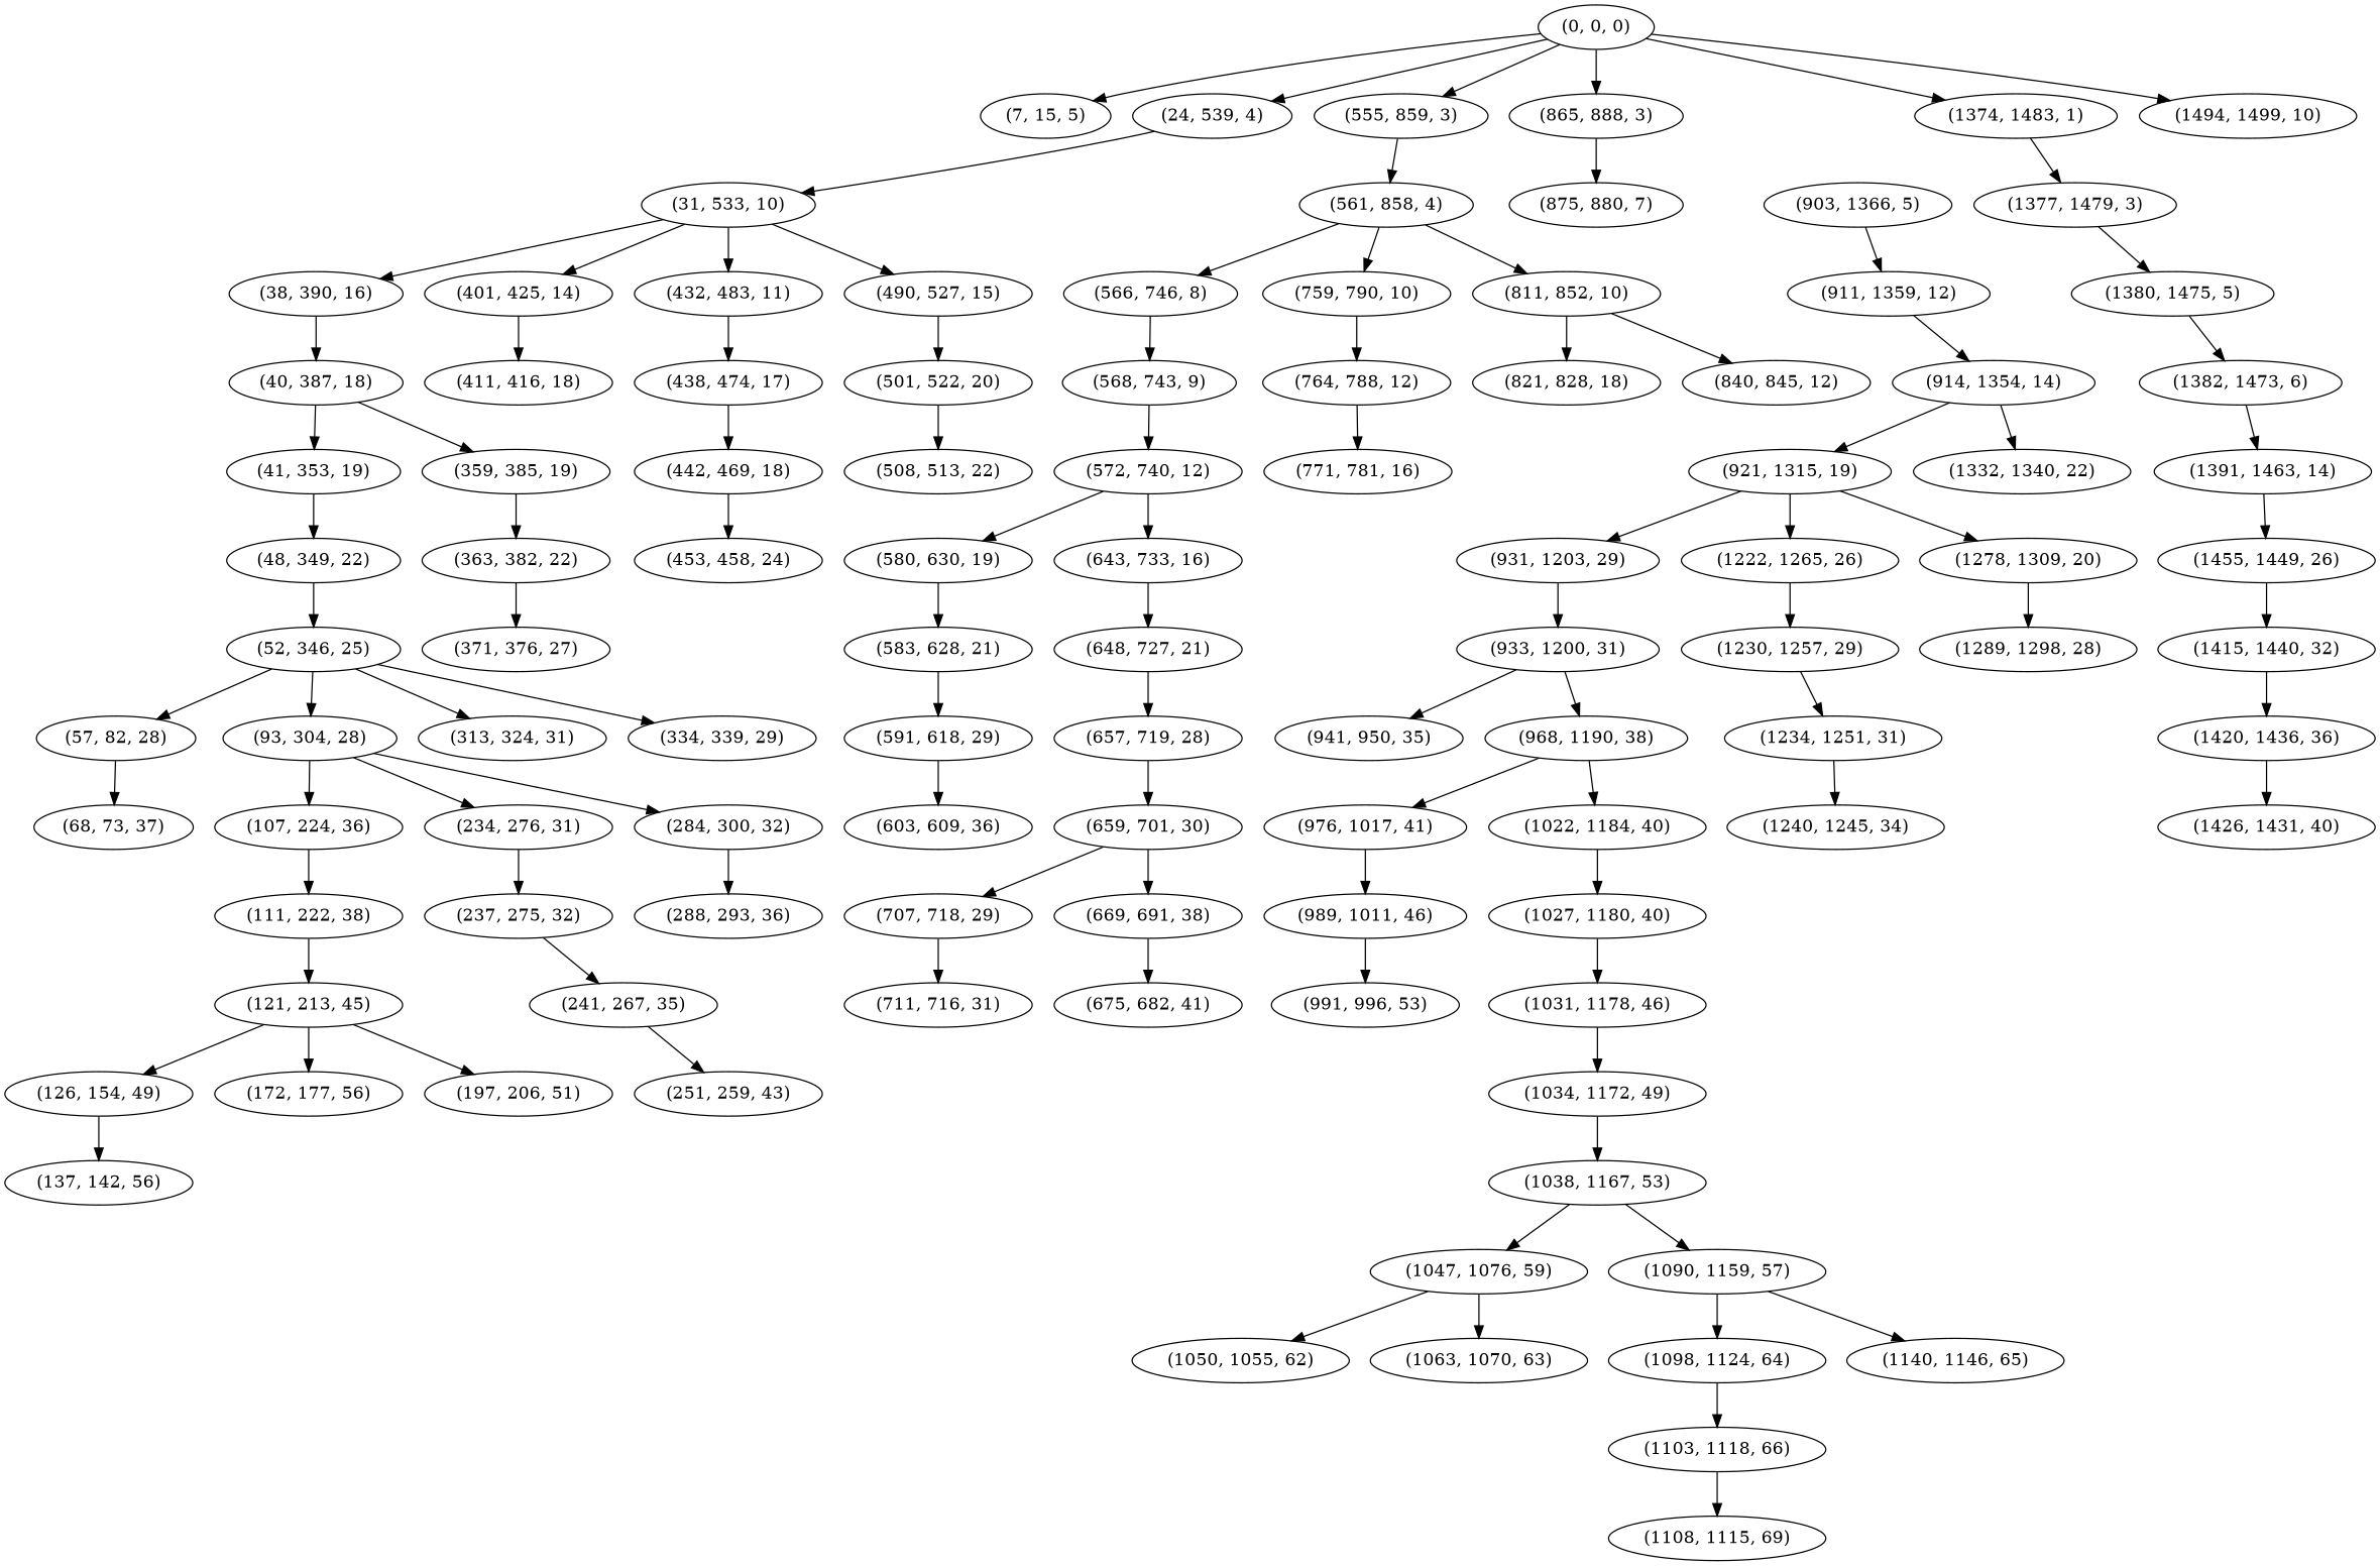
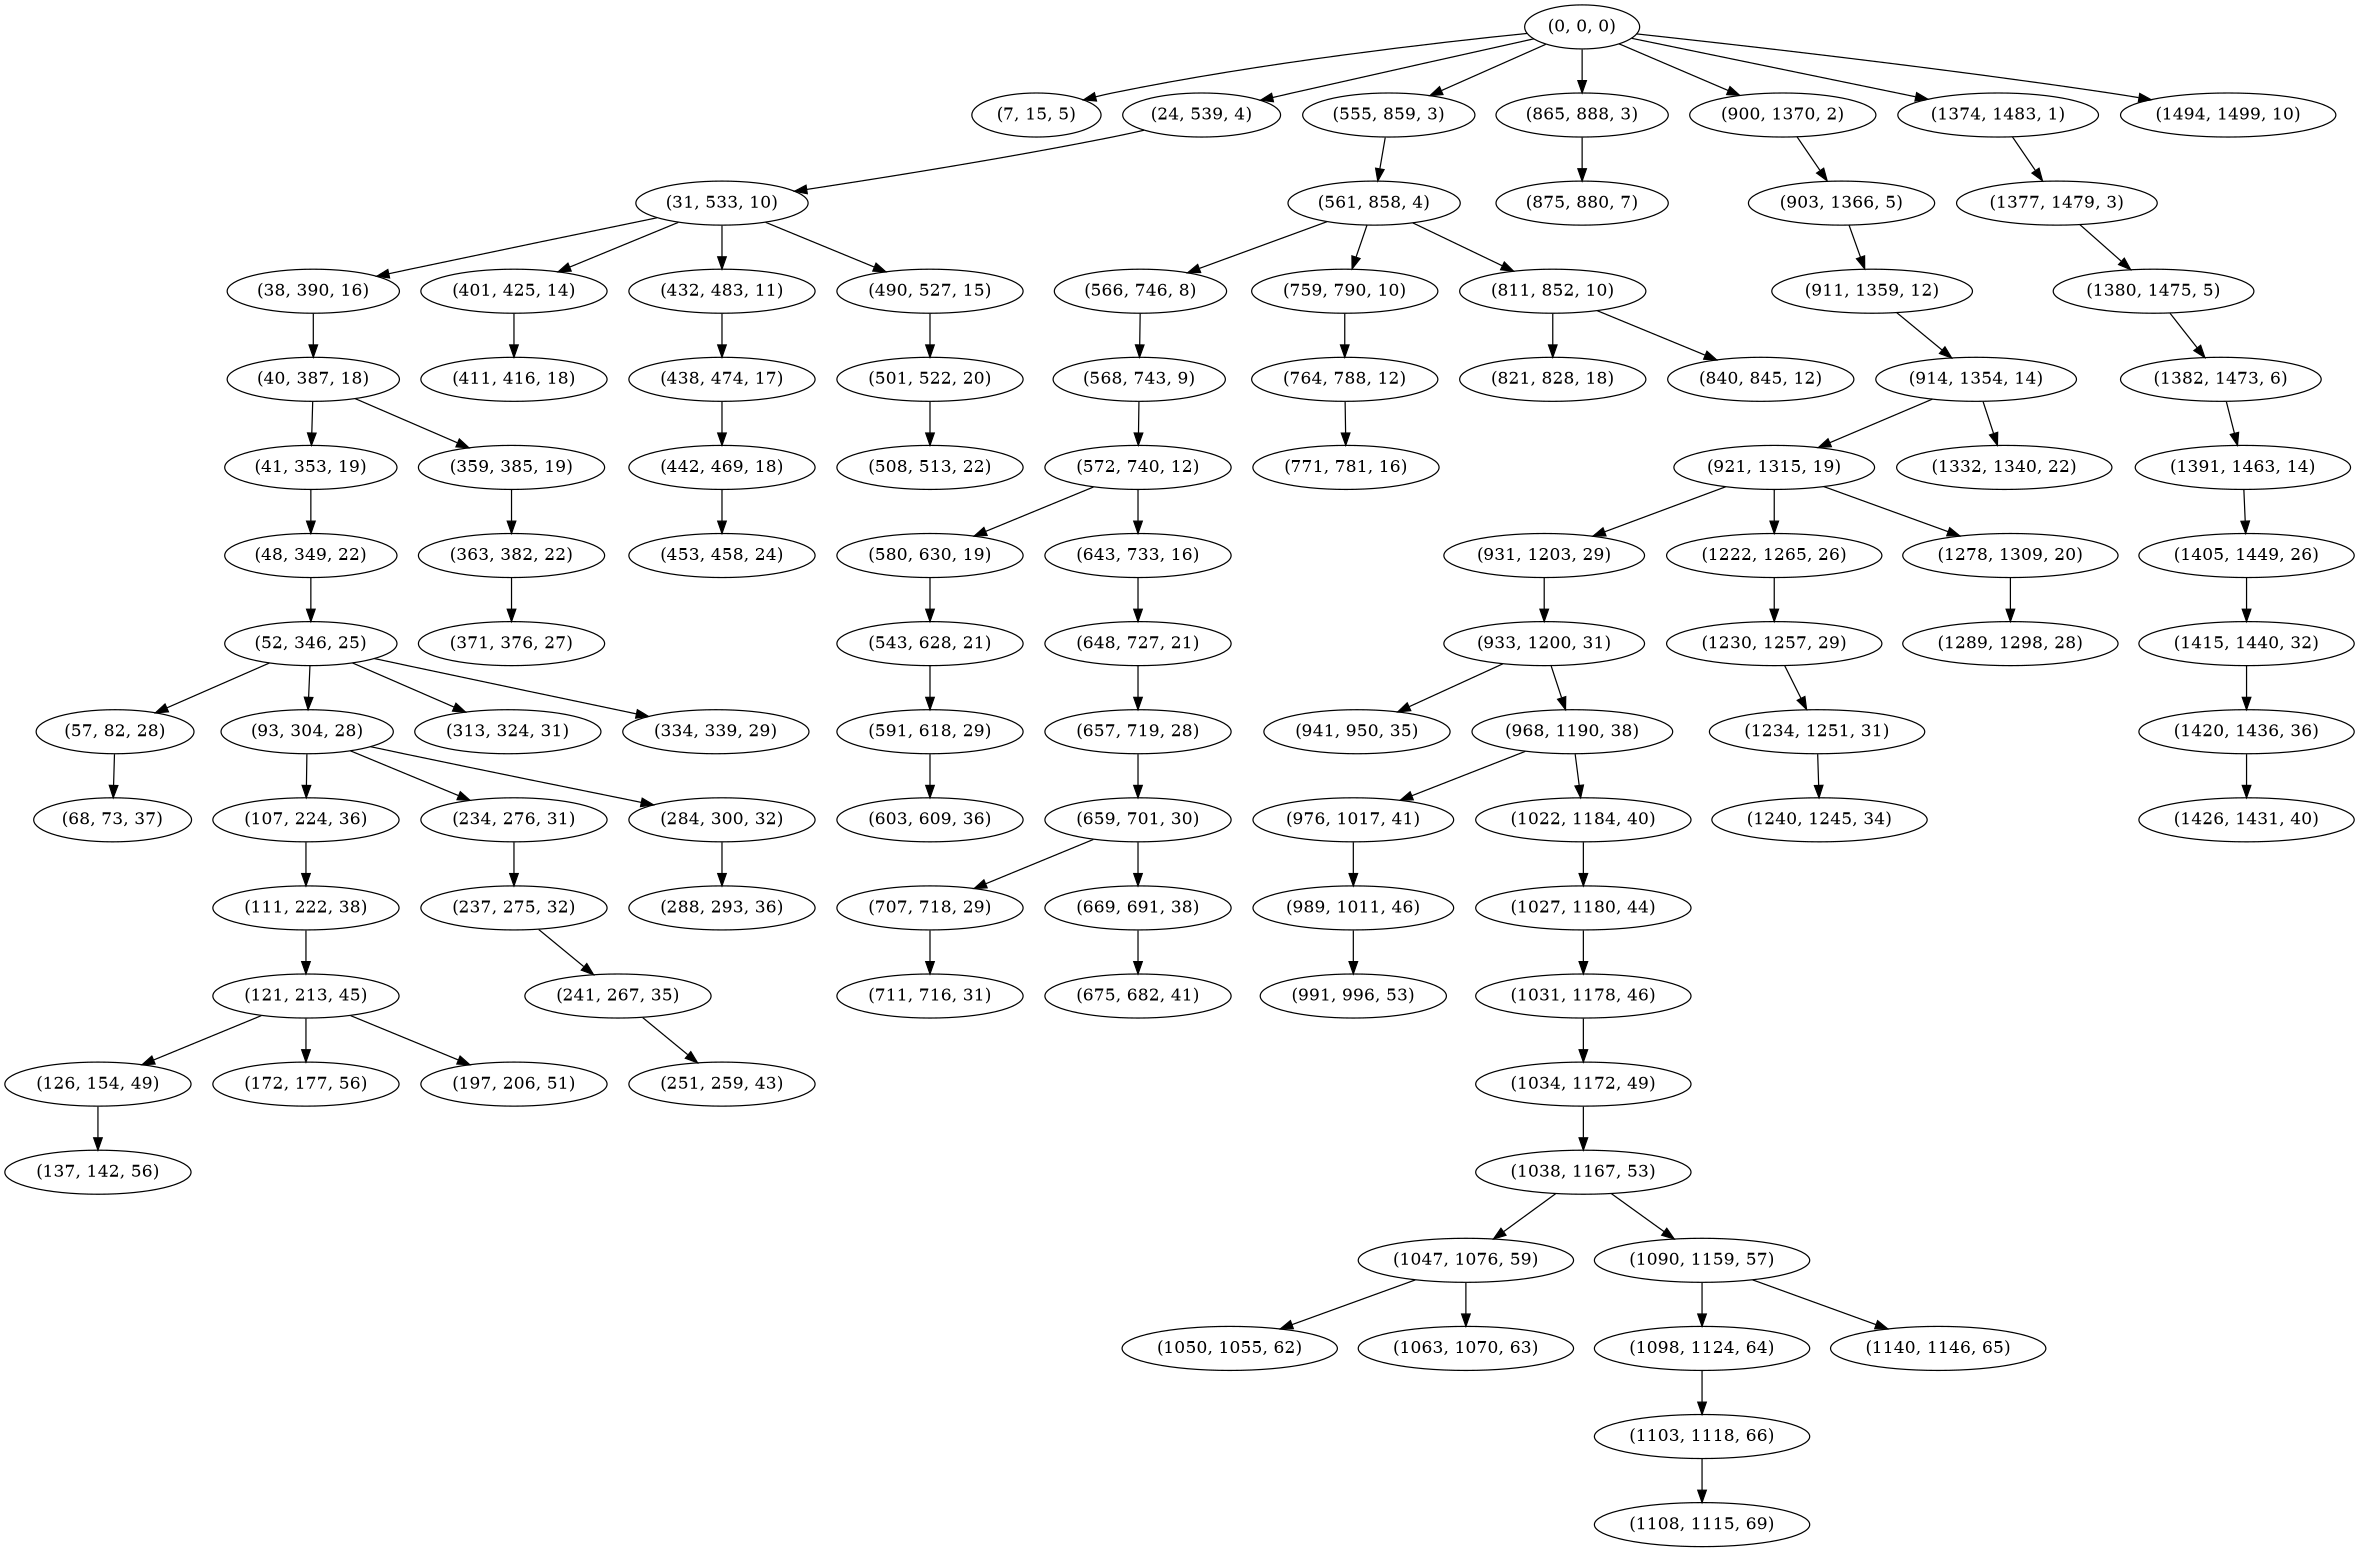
  digraph {
    "(0, 0, 0)"
    "(7, 15, 5)"
    "(24, 539, 4)"
    "(555, 859, 3)"
    "(865, 888, 3)"
+   "(900, 1370, 2)"
    "(1374, 1483, 1)"
    "(1494, 1499, 10)"
    "(31, 533, 10)"
    "(561, 858, 4)"
    "(875, 880, 7)"
    "(903, 1366, 5)"
    "(1377, 1479, 3)"
    "(38, 390, 16)"
    "(401, 425, 14)"
    "(432, 483, 11)"
    "(490, 527, 15)"
    "(40, 387, 18)"
    "(411, 416, 18)"
    "(438, 474, 17)"
    "(501, 522, 20)"
    "(41, 353, 19)"
    "(359, 385, 19)"
    "(48, 349, 22)"
    "(363, 382, 22)"
    "(52, 346, 25)"
    "(57, 82, 28)"
    "(93, 304, 28)"
    "(313, 324, 31)"
    "(334, 339, 29)"
    "(68, 73, 37)"
    "(107, 224, 36)"
    "(234, 276, 31)"
    "(284, 300, 32)"
    "(111, 222, 38)"
    "(237, 275, 32)"
    "(288, 293, 36)"
    "(121, 213, 45)"
    "(126, 154, 49)"
    "(172, 177, 56)"
    "(197, 206, 51)"
    "(137, 142, 56)"
    "(241, 267, 35)"
    "(251, 259, 43)"
    "(371, 376, 27)"
    "(442, 469, 18)"
    "(453, 458, 24)"
    "(508, 513, 22)"
    "(566, 746, 8)"
    "(759, 790, 10)"
    "(811, 852, 10)"
    "(568, 743, 9)"
    "(764, 788, 12)"
    "(821, 828, 18)"
    "(840, 845, 12)"
    "(572, 740, 12)"
    "(580, 630, 19)"
    "(643, 733, 16)"
-   "(583, 628, 21)"
+   "(583, 628, 21)" [label="(543, 628, 21)"]
    "(648, 727, 21)"
    "(591, 618, 29)"
    "(603, 609, 36)"
    "(657, 719, 28)"
    "(659, 701, 30)"
    "(707, 718, 29)"
    "(669, 691, 38)"
    "(711, 716, 31)"
    "(675, 682, 41)"
    "(771, 781, 16)"
    "(911, 1359, 12)"
    "(914, 1354, 14)"
    "(921, 1315, 19)"
    "(1332, 1340, 22)"
    "(931, 1203, 29)"
    "(1222, 1265, 26)"
    "(1278, 1309, 20)"
    "(933, 1200, 31)"
    "(1230, 1257, 29)"
    "(1289, 1298, 28)"
    "(941, 950, 35)"
    "(968, 1190, 38)"
    "(976, 1017, 41)"
    "(1022, 1184, 40)"
    n84 [label="(989, 1011, 46)"]
-   "(1027, 1180, 44)" [label="(1027, 1180, 40)"]
+   "(1027, 1180, 44)"
    "(991, 996, 53)"
    "(1031, 1178, 46)"
    "(1034, 1172, 49)"
    "(1038, 1167, 53)"
    "(1047, 1076, 59)"
    "(1090, 1159, 57)"
    "(1050, 1055, 62)"
    "(1063, 1070, 63)"
    "(1098, 1124, 64)"
    "(1140, 1146, 65)"
    "(1103, 1118, 66)"
    "(1108, 1115, 69)"
    "(1234, 1251, 31)"
    "(1240, 1245, 34)"
    "(1380, 1475, 5)"
    "(1382, 1473, 6)"
    "(1391, 1463, 14)"
-   "(1405, 1449, 26)" [label="(1455, 1449, 26)"]
+   "(1405, 1449, 26)"
    "(1415, 1440, 32)"
    "(1420, 1436, 36)"
    "(1426, 1431, 40)"
    "(0, 0, 0)" -> "(7, 15, 5)"
    "(0, 0, 0)" -> "(24, 539, 4)"
    "(0, 0, 0)" -> "(555, 859, 3)"
    "(0, 0, 0)" -> "(865, 888, 3)"
+   "(0, 0, 0)" -> "(900, 1370, 2)"
    "(0, 0, 0)" -> "(1374, 1483, 1)"
    "(0, 0, 0)" -> "(1494, 1499, 10)"
    "(24, 539, 4)" -> "(31, 533, 10)"
    "(555, 859, 3)" -> "(561, 858, 4)"
    "(865, 888, 3)" -> "(875, 880, 7)"
+   "(900, 1370, 2)" -> "(903, 1366, 5)"
    "(1374, 1483, 1)" -> "(1377, 1479, 3)"
    "(31, 533, 10)" -> "(38, 390, 16)"
    "(31, 533, 10)" -> "(401, 425, 14)"
    "(31, 533, 10)" -> "(432, 483, 11)"
    "(31, 533, 10)" -> "(490, 527, 15)"
    "(561, 858, 4)" -> "(566, 746, 8)"
    "(561, 858, 4)" -> "(759, 790, 10)"
    "(561, 858, 4)" -> "(811, 852, 10)"
    "(903, 1366, 5)" -> "(911, 1359, 12)"
    "(1377, 1479, 3)" -> "(1380, 1475, 5)"
    "(38, 390, 16)" -> "(40, 387, 18)"
    "(401, 425, 14)" -> "(411, 416, 18)"
    "(432, 483, 11)" -> "(438, 474, 17)"
    "(490, 527, 15)" -> "(501, 522, 20)"
    "(40, 387, 18)" -> "(41, 353, 19)"
    "(40, 387, 18)" -> "(359, 385, 19)"
    "(438, 474, 17)" -> "(442, 469, 18)"
    "(501, 522, 20)" -> "(508, 513, 22)"
    "(41, 353, 19)" -> "(48, 349, 22)"
    "(359, 385, 19)" -> "(363, 382, 22)"
    "(48, 349, 22)" -> "(52, 346, 25)"
    "(363, 382, 22)" -> "(371, 376, 27)"
    "(52, 346, 25)" -> "(57, 82, 28)"
    "(52, 346, 25)" -> "(93, 304, 28)"
    "(52, 346, 25)" -> "(313, 324, 31)"
    "(52, 346, 25)" -> "(334, 339, 29)"
    "(57, 82, 28)" -> "(68, 73, 37)"
    "(93, 304, 28)" -> "(107, 224, 36)"
    "(93, 304, 28)" -> "(234, 276, 31)"
    "(93, 304, 28)" -> "(284, 300, 32)"
    "(107, 224, 36)" -> "(111, 222, 38)"
    "(234, 276, 31)" -> "(237, 275, 32)"
    "(284, 300, 32)" -> "(288, 293, 36)"
    "(111, 222, 38)" -> "(121, 213, 45)"
    "(237, 275, 32)" -> "(241, 267, 35)"
    "(121, 213, 45)" -> "(126, 154, 49)"
    "(121, 213, 45)" -> "(172, 177, 56)"
    "(121, 213, 45)" -> "(197, 206, 51)"
    "(126, 154, 49)" -> "(137, 142, 56)"
    "(241, 267, 35)" -> "(251, 259, 43)"
    "(442, 469, 18)" -> "(453, 458, 24)"
    "(566, 746, 8)" -> "(568, 743, 9)"
    "(759, 790, 10)" -> "(764, 788, 12)"
    "(811, 852, 10)" -> "(821, 828, 18)"
    "(811, 852, 10)" -> "(840, 845, 12)"
    "(568, 743, 9)" -> "(572, 740, 12)"
    "(764, 788, 12)" -> "(771, 781, 16)"
    "(572, 740, 12)" -> "(580, 630, 19)"
    "(572, 740, 12)" -> "(643, 733, 16)"
    "(580, 630, 19)" -> "(583, 628, 21)"
    "(643, 733, 16)" -> "(648, 727, 21)"
    "(583, 628, 21)" -> "(591, 618, 29)"
    "(648, 727, 21)" -> "(657, 719, 28)"
    "(591, 618, 29)" -> "(603, 609, 36)"
    "(657, 719, 28)" -> "(659, 701, 30)"
    "(659, 701, 30)" -> "(707, 718, 29)"
    "(659, 701, 30)" -> "(669, 691, 38)"
    "(707, 718, 29)" -> "(711, 716, 31)"
    "(669, 691, 38)" -> "(675, 682, 41)"
    "(911, 1359, 12)" -> "(914, 1354, 14)"
    "(914, 1354, 14)" -> "(921, 1315, 19)"
    "(914, 1354, 14)" -> "(1332, 1340, 22)"
    "(921, 1315, 19)" -> "(931, 1203, 29)"
    "(921, 1315, 19)" -> "(1222, 1265, 26)"
    "(921, 1315, 19)" -> "(1278, 1309, 20)"
    "(931, 1203, 29)" -> "(933, 1200, 31)"
    "(1222, 1265, 26)" -> "(1230, 1257, 29)"
    "(1278, 1309, 20)" -> "(1289, 1298, 28)"
    "(933, 1200, 31)" -> "(941, 950, 35)"
    "(933, 1200, 31)" -> "(968, 1190, 38)"
    "(1230, 1257, 29)" -> "(1234, 1251, 31)"
    "(968, 1190, 38)" -> "(976, 1017, 41)"
    "(968, 1190, 38)" -> "(1022, 1184, 40)"
    "(976, 1017, 41)" -> n84
    "(1022, 1184, 40)" -> "(1027, 1180, 44)"
    n84 -> "(991, 996, 53)"
    "(1027, 1180, 44)" -> "(1031, 1178, 46)"
    "(1031, 1178, 46)" -> "(1034, 1172, 49)"
    "(1034, 1172, 49)" -> "(1038, 1167, 53)"
    "(1038, 1167, 53)" -> "(1047, 1076, 59)"
    "(1038, 1167, 53)" -> "(1090, 1159, 57)"
    "(1047, 1076, 59)" -> "(1050, 1055, 62)"
    "(1047, 1076, 59)" -> "(1063, 1070, 63)"
    "(1090, 1159, 57)" -> "(1098, 1124, 64)"
    "(1090, 1159, 57)" -> "(1140, 1146, 65)"
    "(1098, 1124, 64)" -> "(1103, 1118, 66)"
    "(1103, 1118, 66)" -> "(1108, 1115, 69)"
    "(1234, 1251, 31)" -> "(1240, 1245, 34)"
    "(1380, 1475, 5)" -> "(1382, 1473, 6)"
    "(1382, 1473, 6)" -> "(1391, 1463, 14)"
    "(1391, 1463, 14)" -> "(1405, 1449, 26)"
    "(1405, 1449, 26)" -> "(1415, 1440, 32)"
    "(1415, 1440, 32)" -> "(1420, 1436, 36)"
    "(1420, 1436, 36)" -> "(1426, 1431, 40)"
  }
